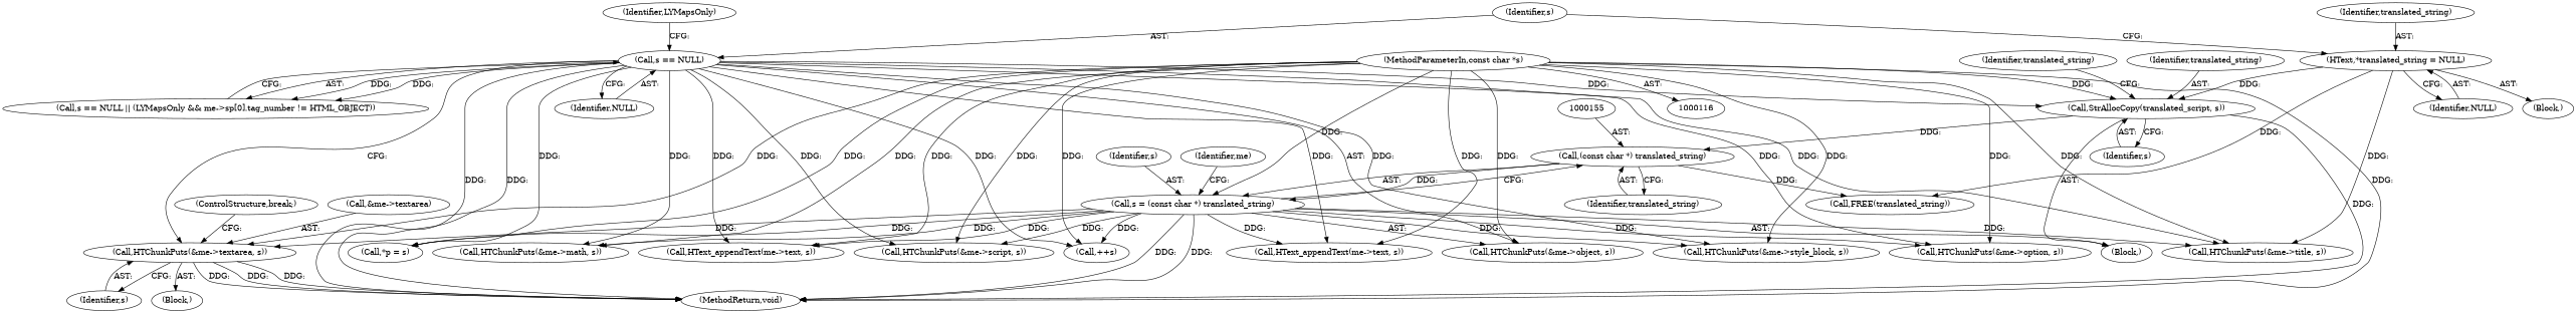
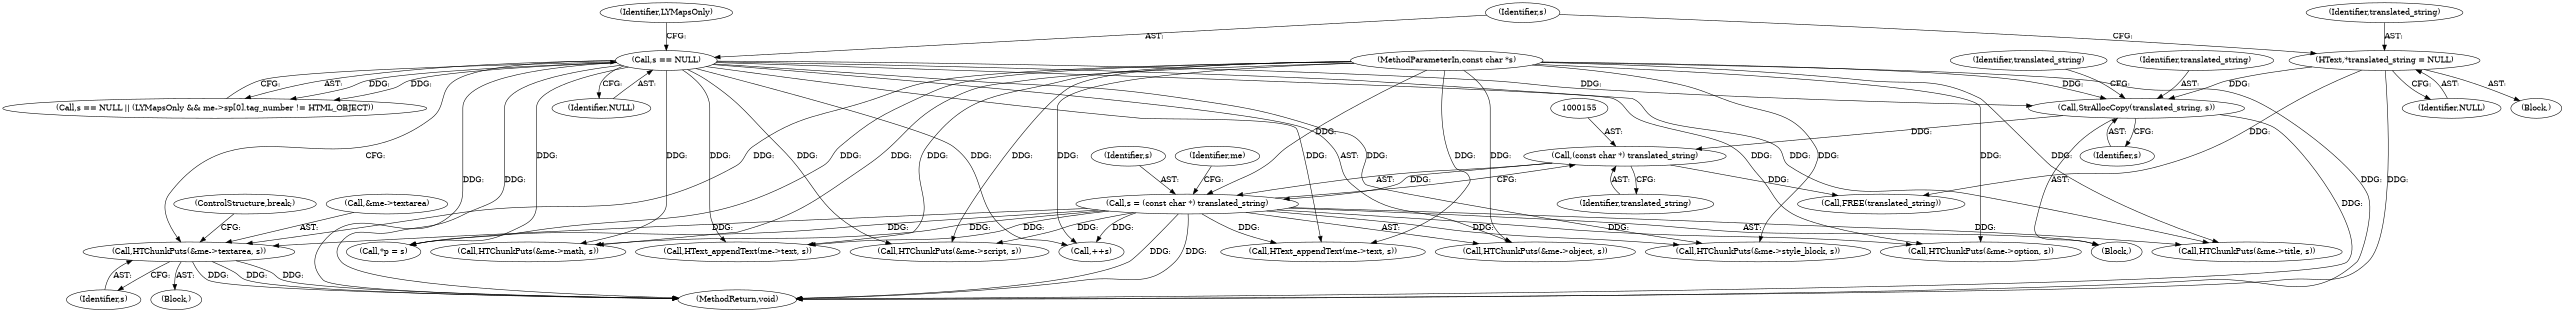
  digraph {
    n1 [label="(Call,HTChunkPuts(&me->textarea, s))"]
    n2 [label="(Block,)"]
    n3 [label="(MethodReturn,void)"]
    n4 [label="(Identifier,s)"]
    n5 [label="(Call,s == NULL)"]
-   n6 [label="(Call,StrAllocCopy(translated_script, s))"]
+   n6 [label="(Call,StrAllocCopy(translated_string, s))"]
    n7 [label="(Call,HText_appendText(me->text, s))"]
    n8 [label="(Call,HTChunkPuts(&me->title, s))"]
    n9 [label="(Identifier,NULL)"]
    n10 [label="(Call,*p = s)"]
    n11 [label="(Call,++s)"]
    n12 [label="(Call,HText_appendText(me->text, s))"]
    n13 [label="(Call,s == NULL || (LYMapsOnly && me->sp[0].tag_number != HTML_OBJECT))"]
    n14 [label="(Call,HTChunkPuts(&me->object, s))"]
    n15 [label="(Call,HTChunkPuts(&me->style_block, s))"]
    n16 [label="(Call,HTChunkPuts(&me->math, s))"]
    n17 [label="(Call,HTChunkPuts(&me->script, s))"]
    n18 [label="(Call,HTChunkPuts(&me->option, s))"]
    n19 [label="(Call,(const char *) translated_string)"]
    n20 [label="(Block,)"]
    n21 [label="(Identifier,s)"]
    n22 [label="(MethodParameterIn,const char *s)"]
    n23 [label="(Call,s = (const char *) translated_string)"]
-   1000116
    n25 [label="(Call,FREE(translated_string))"]
    n26 [label="(Identifier,translated_string)"]
    n27 [label="(HText,*translated_string = NULL)"]
    n28 [label="(Identifier,NULL)"]
    n29 [label="(Block,)"]
    n30 [label="(Identifier,translated_string)"]
    n31 [label="(Identifier,translated_string)"]
    n32 [label="(Identifier,LYMapsOnly)"]
    n33 [label="(Identifier,s)"]
    n34 [label="(Identifier,translated_string)"]
    n35 [label="(Identifier,me)"]
    n36 [label="(ControlStructure,break;)"]
    n37 [label="(Call,&me->textarea)"]
    n38 [label="(Identifier,s)"]
    1000155
    n1 -> n2 [label="AST: "]
    n1 -> n3 [label="DDG: "]
    n1 -> n3 [label="DDG: "]
    n1 -> n3 [label="DDG: "]
    n1 -> n4 [label="CFG: "]
    n4 -> n1 [label="AST: "]
    n5 -> n1 [label="CFG: "]
    n5 -> n3 [label="DDG: "]
    n5 -> n3 [label="DDG: "]
    n5 -> n6 [label="DDG: "]
    n5 -> n7 [label="DDG: "]
    n5 -> n8 [label="DDG: "]
    n5 -> n9 [label="CFG: "]
    n5 -> n10 [label="DDG: "]
    n5 -> n11 [label="DDG: "]
    n5 -> n12 [label="DDG: "]
    n5 -> n13 [label="AST: "]
    n5 -> n13 [label="DDG: "]
    n5 -> n13 [label="DDG: "]
    n5 -> n14 [label="AST: "]
    n5 -> n15 [label="DDG: "]
    n5 -> n16 [label="DDG: "]
    n5 -> n17 [label="DDG: "]
    n5 -> n18 [label="DDG: "]
    n6 -> n3 [label="DDG: "]
    n6 -> n19 [label="DDG: "]
    n6 -> n20 [label="AST: "]
    n6 -> n21 [label="CFG: "]
    n9 -> n5 [label="AST: "]
    n13 -> n5 [label="CFG: "]
    n19 -> n23 [label="AST: "]
    n19 -> n23 [label="DDG: "]
    n19 -> n25 [label="DDG: "]
    n19 -> n26 [label="CFG: "]
    n21 -> n6 [label="AST: "]
    n22 -> n1 [label="DDG: "]
    n22 -> n3 [label="DDG: "]
    n22 -> n6 [label="DDG: "]
    n22 -> n7 [label="DDG: "]
    n22 -> n8 [label="DDG: "]
    n22 -> n10 [label="DDG: "]
    n22 -> n11 [label="DDG: "]
    n22 -> n12 [label="DDG: "]
    n22 -> n14 [label="DDG: "]
    n22 -> n15 [label="DDG: "]
    n22 -> n16 [label="DDG: "]
    n22 -> n17 [label="DDG: "]
    n22 -> n18 [label="DDG: "]
    n22 -> n23 [label="DDG: "]
-   n22 -> 1000116 [label="AST: "]
    n23 -> n1 [label="DDG: "]
    n23 -> n3 [label="DDG: "]
    n23 -> n3 [label="DDG: "]
    n23 -> n7 [label="DDG: "]
    n23 -> n8 [label="DDG: "]
    n23 -> n10 [label="DDG: "]
    n23 -> n11 [label="DDG: "]
    n23 -> n12 [label="DDG: "]
    n23 -> n14 [label="AST: "]
    n23 -> n15 [label="DDG: "]
    n23 -> n16 [label="DDG: "]
    n23 -> n17 [label="DDG: "]
    n23 -> n18 [label="DDG: "]
    n23 -> n19 [label="CFG: "]
    n23 -> n20 [label="AST: "]
    n26 -> n19 [label="AST: "]
-   n27 -> n8 [label="DDG: "]
+   n27 -> n3 [label="DDG: "]
    n27 -> n6 [label="DDG: "]
    n27 -> n25 [label="DDG: "]
    n27 -> n28 [label="CFG: "]
    n27 -> n29 [label="AST: "]
    n28 -> n27 [label="AST: "]
    n30 -> n6 [label="CFG: "]
    n31 -> n6 [label="AST: "]
    n32 -> n5 [label="CFG: "]
    n33 -> n23 [label="AST: "]
    n34 -> n27 [label="AST: "]
    n35 -> n23 [label="CFG: "]
    n36 -> n1 [label="CFG: "]
    n37 -> n1 [label="AST: "]
    n38 -> n5 [label="AST: "]
    n38 -> n27 [label="CFG: "]
    1000155 -> n19 [label="AST: "]
  }
